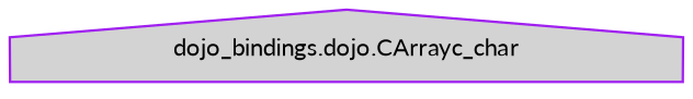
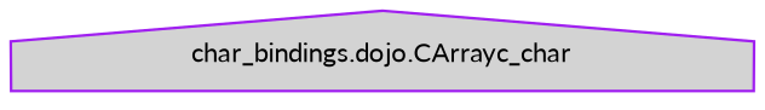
  digraph {
    rankdir=LR
    fontname=Lato
-   n1 [color=purple fillcolor=lightgrey fontname=Lato fontsize=10 height=0.2 label="dojo_bindings.dojo.CArrayc_char" shape=house style=filled width=0.4]
+   n1 [color=purple fillcolor=lightgrey fontname=Lato fontsize=10 height=0.2 label="char_bindings.dojo.CArrayc_char" shape=house style=filled width=0.4]
  }
